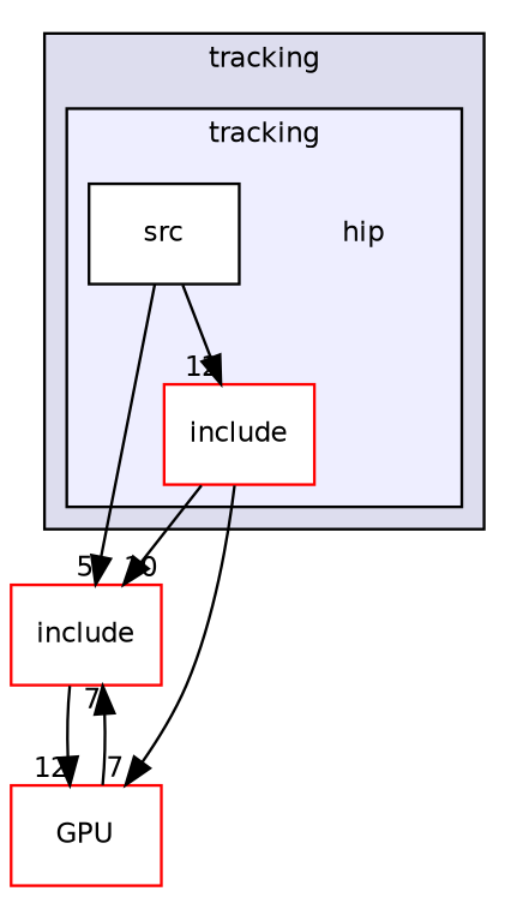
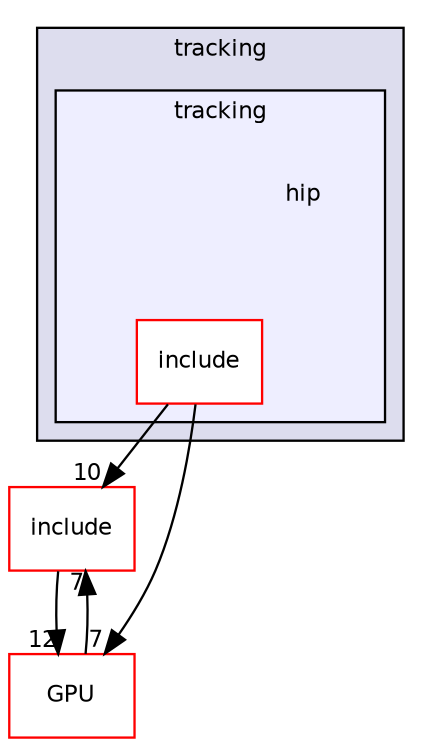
  digraph {
    compound=true
    node [fontname=Helvetica fontsize=10 shape=box color=red]
    edge [headlabel=7 labeldistance=1.5 labelfontname=Helvetica labelfontsize=10]
    n1 [label=hip shape=plaintext color=""]
    n2 [fillcolor=white label=include style=filled]
-   n3 [color=black fillcolor=white label=src style=filled]
    n4 [label=include]
    n5 [label=GPU]
    subgraph cluster_1 {
      bgcolor="#ddddee"
      fontname=Helvetica
      fontsize=10
      label=tracking
      pencolor=black
      subgraph cluster_2 {
        bgcolor="#eeeeff"
        fontname=Helvetica
        fontsize=10
        pencolor=black
        n1
        n2
-       n3
      }
    }
    n2 -> n4 [headlabel=10]
    n2 -> n5
-   n3 -> n2 [headlabel=12]
-   n3 -> n4 [headlabel=5]
    n4 -> n5 [headlabel=12]
    n5 -> n4
  }
